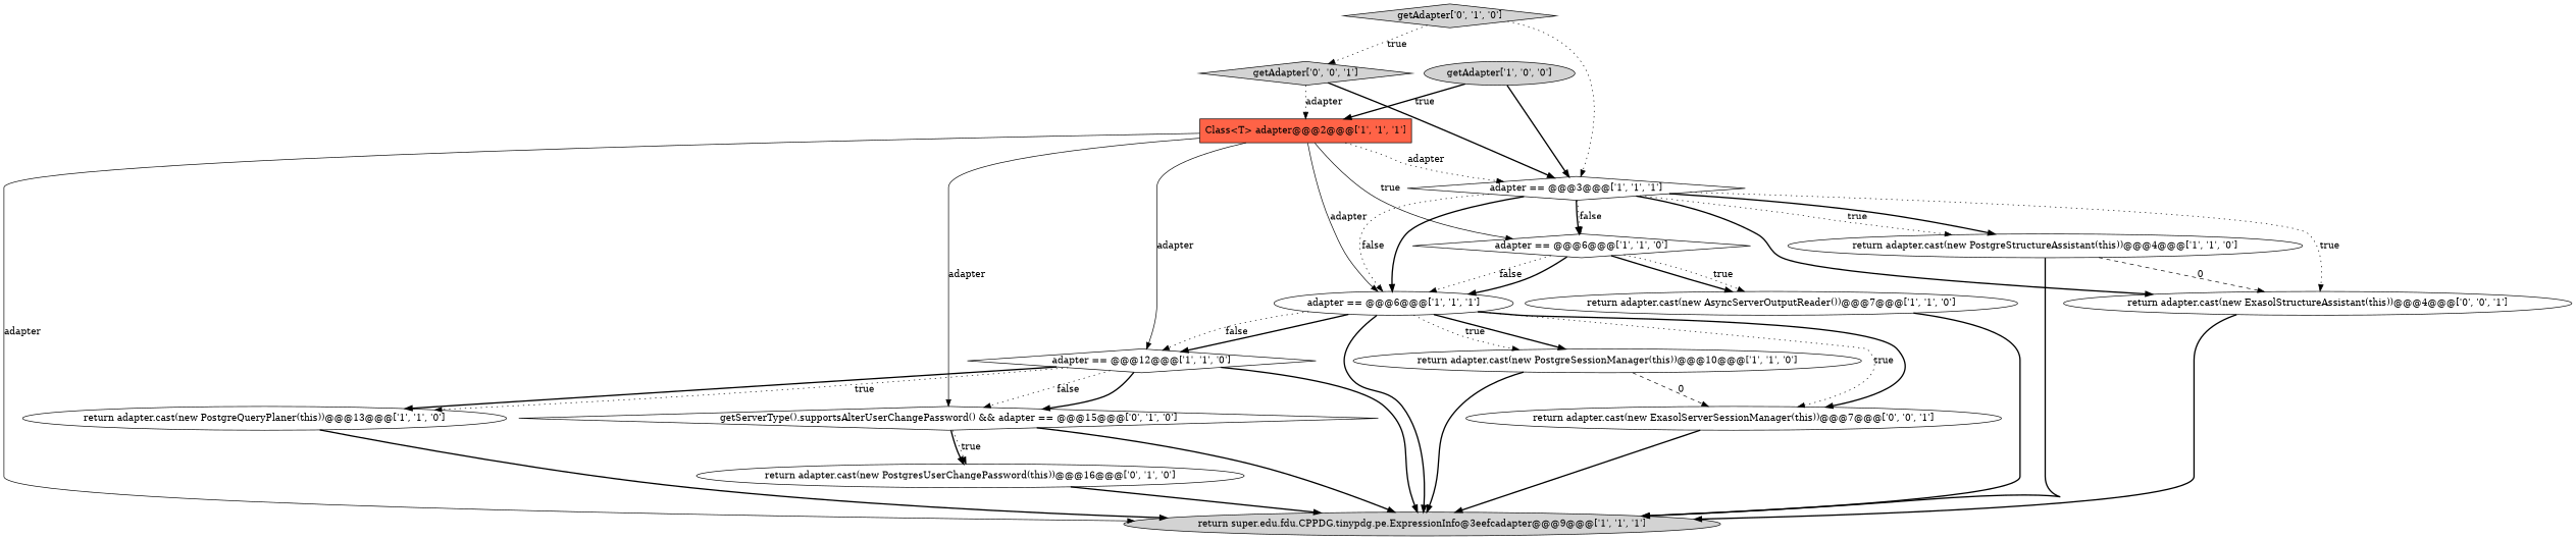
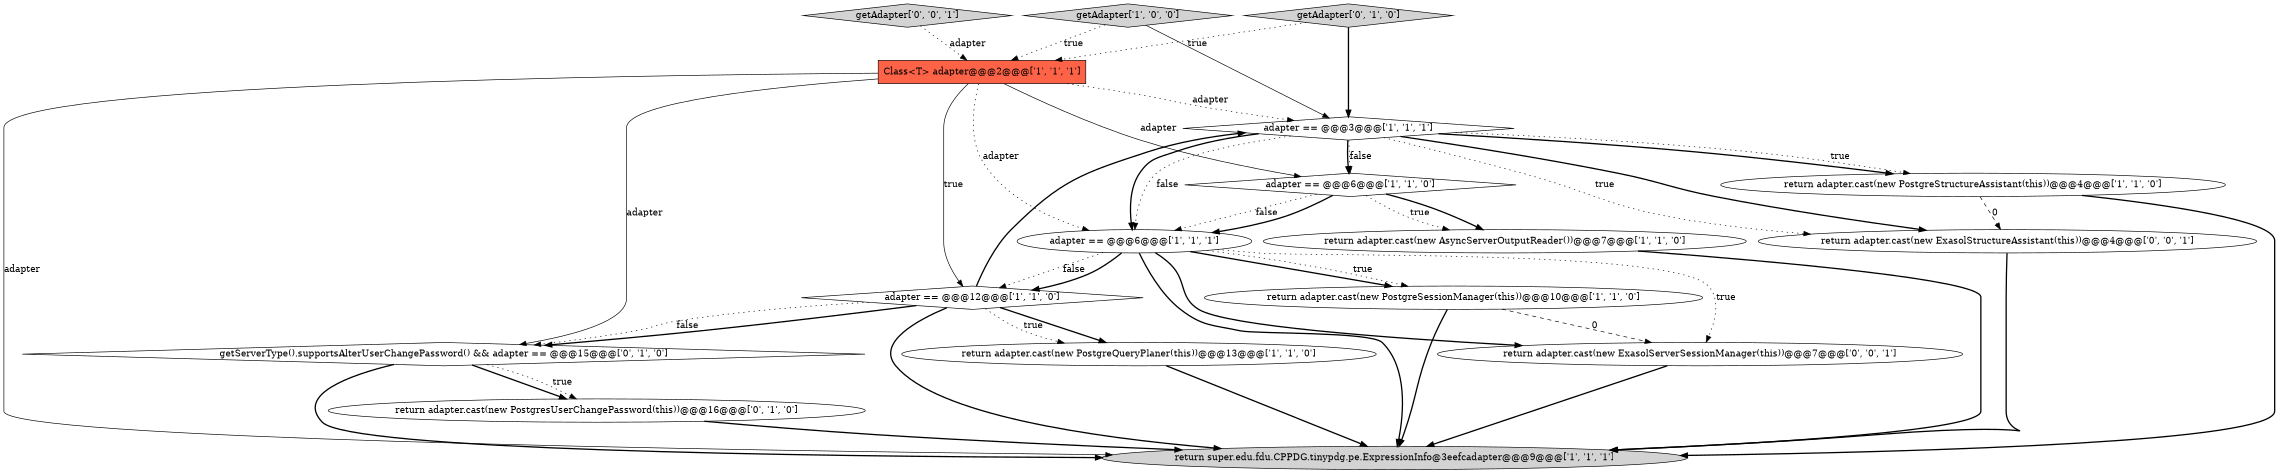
  digraph {
    node [fillcolor=white shape=ellipse style=filled]
    edge [style=bold]
    n1 [fillcolor=lightgray label="getAdapter['0', '1', '0']" shape=diamond]
    n2 [label="adapter == @@@3@@@['1', '1', '1']" shape=diamond]
    n3 [fillcolor=tomato label="Class<T> adapter@@@2@@@['1', '1', '1']" shape=box]
    n4 [label="return adapter.cast(new PostgreStructureAssistant(this))@@@4@@@['1', '1', '0']"]
    n5 [label="adapter == @@@6@@@['1', '1', '0']" shape=diamond]
    n6 [label="adapter == @@@6@@@['1', '1', '1']"]
    n7 [label="return adapter.cast(new ExasolStructureAssistant(this))@@@4@@@['0', '0', '1']"]
    n8 [fillcolor=lightgray label="return super.edu.fdu.CPPDG.tinypdg.pe.ExpressionInfo@3eefcadapter@@@9@@@['1', '1', '1']"]
    n9 [label="adapter == @@@12@@@['1', '1', '0']" shape=diamond]
    n10 [label="getServerType().supportsAlterUserChangePassword() && adapter == @@@15@@@['0', '1', '0']" shape=diamond]
-   n11 [fillcolor=lightgray label="getAdapter['1', '0', '0']"]
+   n11 [fillcolor=lightgray label="getAdapter['1', '0', '0']" shape=diamond]
    n12 [label="return adapter.cast(new PostgresUserChangePassword(this))@@@16@@@['0', '1', '0']"]
    n13 [label="return adapter.cast(new AsyncServerOutputReader())@@@7@@@['1', '1', '0']"]
    n14 [label="return adapter.cast(new PostgreQueryPlaner(this))@@@13@@@['1', '1', '0']"]
    n15 [label="return adapter.cast(new ExasolServerSessionManager(this))@@@7@@@['0', '0', '1']"]
    n16 [label="return adapter.cast(new PostgreSessionManager(this))@@@10@@@['1', '1', '0']"]
    n17 [fillcolor=lightgray label="getAdapter['0', '0', '1']" shape=diamond]
-   n1 -> n2 [style=dotted]
-   n1 -> n17 [label=true style=dotted]
+   n1 -> n2
+   n1 -> n3 [label=true style=dotted]
    n2 -> n4
    n2 -> n4 [label=true style=dotted]
    n2 -> n5 [label=false style=dotted]
    n2 -> n5
    n2 -> n6 [label=false style=dotted]
    n2 -> n6
    n2 -> n7 [label=true style=dotted]
    n2 -> n7
    n3 -> n2 [label=adapter style=dotted]
-   n3 -> n5 [label=true style=solid]
-   n3 -> n6 [label=adapter style=solid]
+   n3 -> n5 [label=adapter style=solid]
+   n3 -> n6 [label=adapter style=dotted]
    n3 -> n8 [label=adapter style=solid]
-   n3 -> n9 [label=adapter style=solid]
+   n3 -> n9 [label=true style=solid]
    n3 -> n10 [label=adapter style=solid]
    n4 -> n7 [label=0 style=dashed]
    n4 -> n8
    n5 -> n6 [label=false style=dotted]
    n5 -> n6
    n5 -> n13
    n5 -> n13 [label=true style=dotted]
    n6 -> n8
    n6 -> n9 [label=false style=dotted]
    n6 -> n9
    n6 -> n15 [label=true style=dotted]
    n6 -> n15
    n6 -> n16
    n6 -> n16 [label=true style=dotted]
    n7 -> n8
    n9 -> n8
    n9 -> n10
    n9 -> n10 [label=false style=dotted]
    n9 -> n14
    n9 -> n14 [label=true style=dotted]
    n10 -> n8
    n10 -> n12
    n10 -> n12 [label=true style=dotted]
-   n11 -> n2
-   n11 -> n3 [label=true]
+   n11 -> n2 [style=solid]
+   n11 -> n3 [label=true style=dotted]
    n12 -> n8
    n13 -> n8
    n14 -> n8
    n15 -> n8
    n16 -> n8
    n16 -> n15 [label=0 style=dashed]
-   n17 -> n2
+   n9 -> n2
    n17 -> n3 [label=adapter style=dotted]
  }
